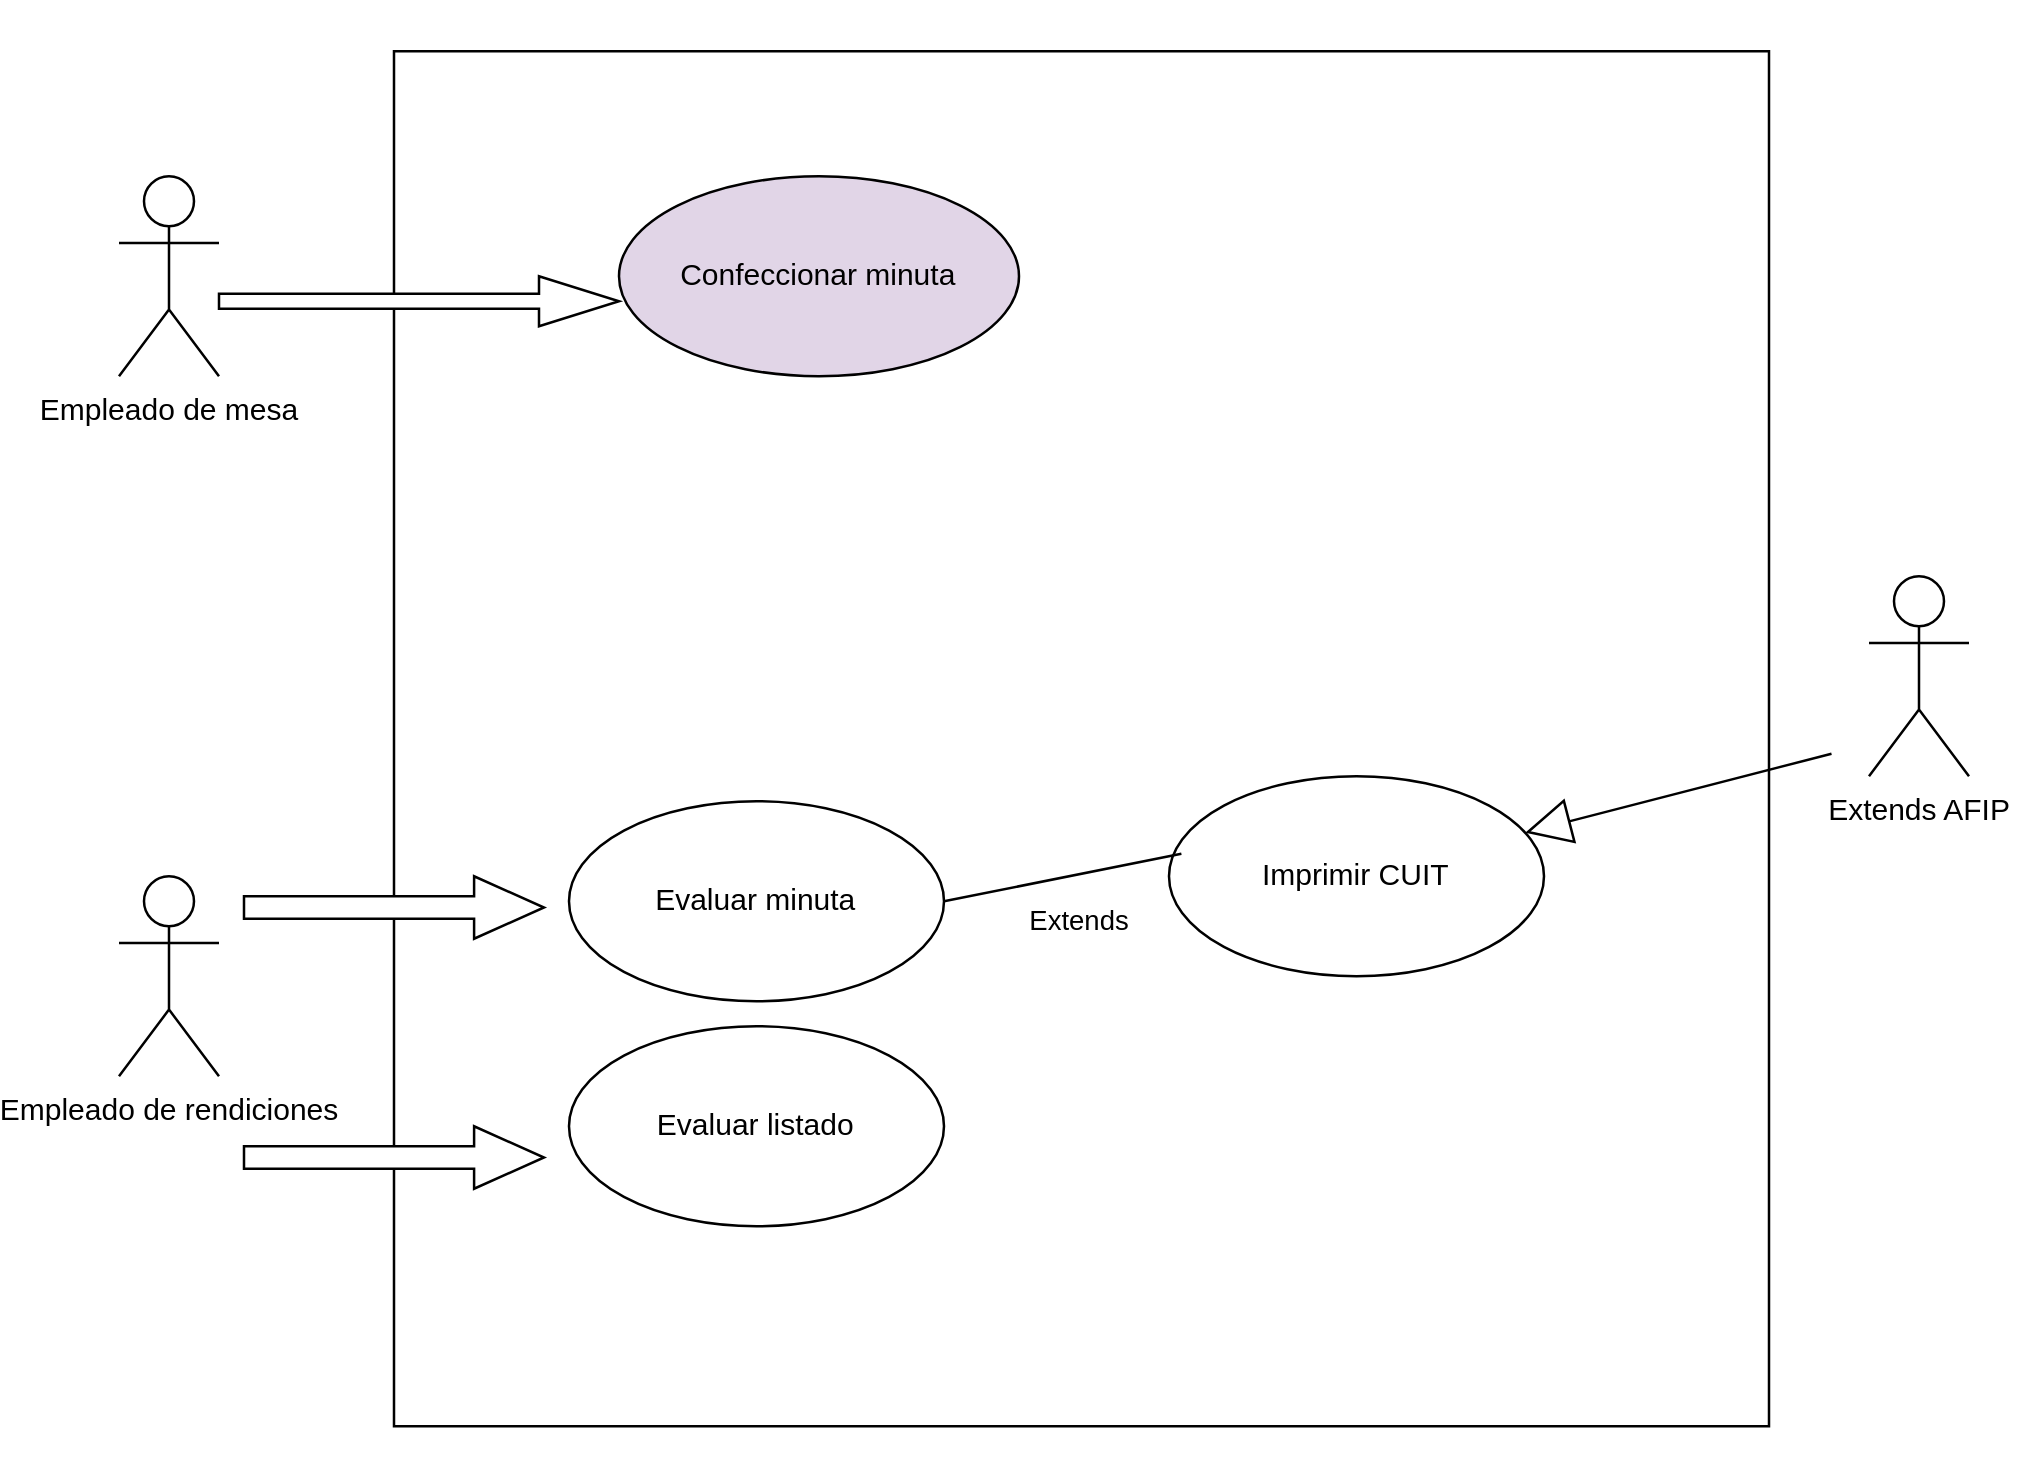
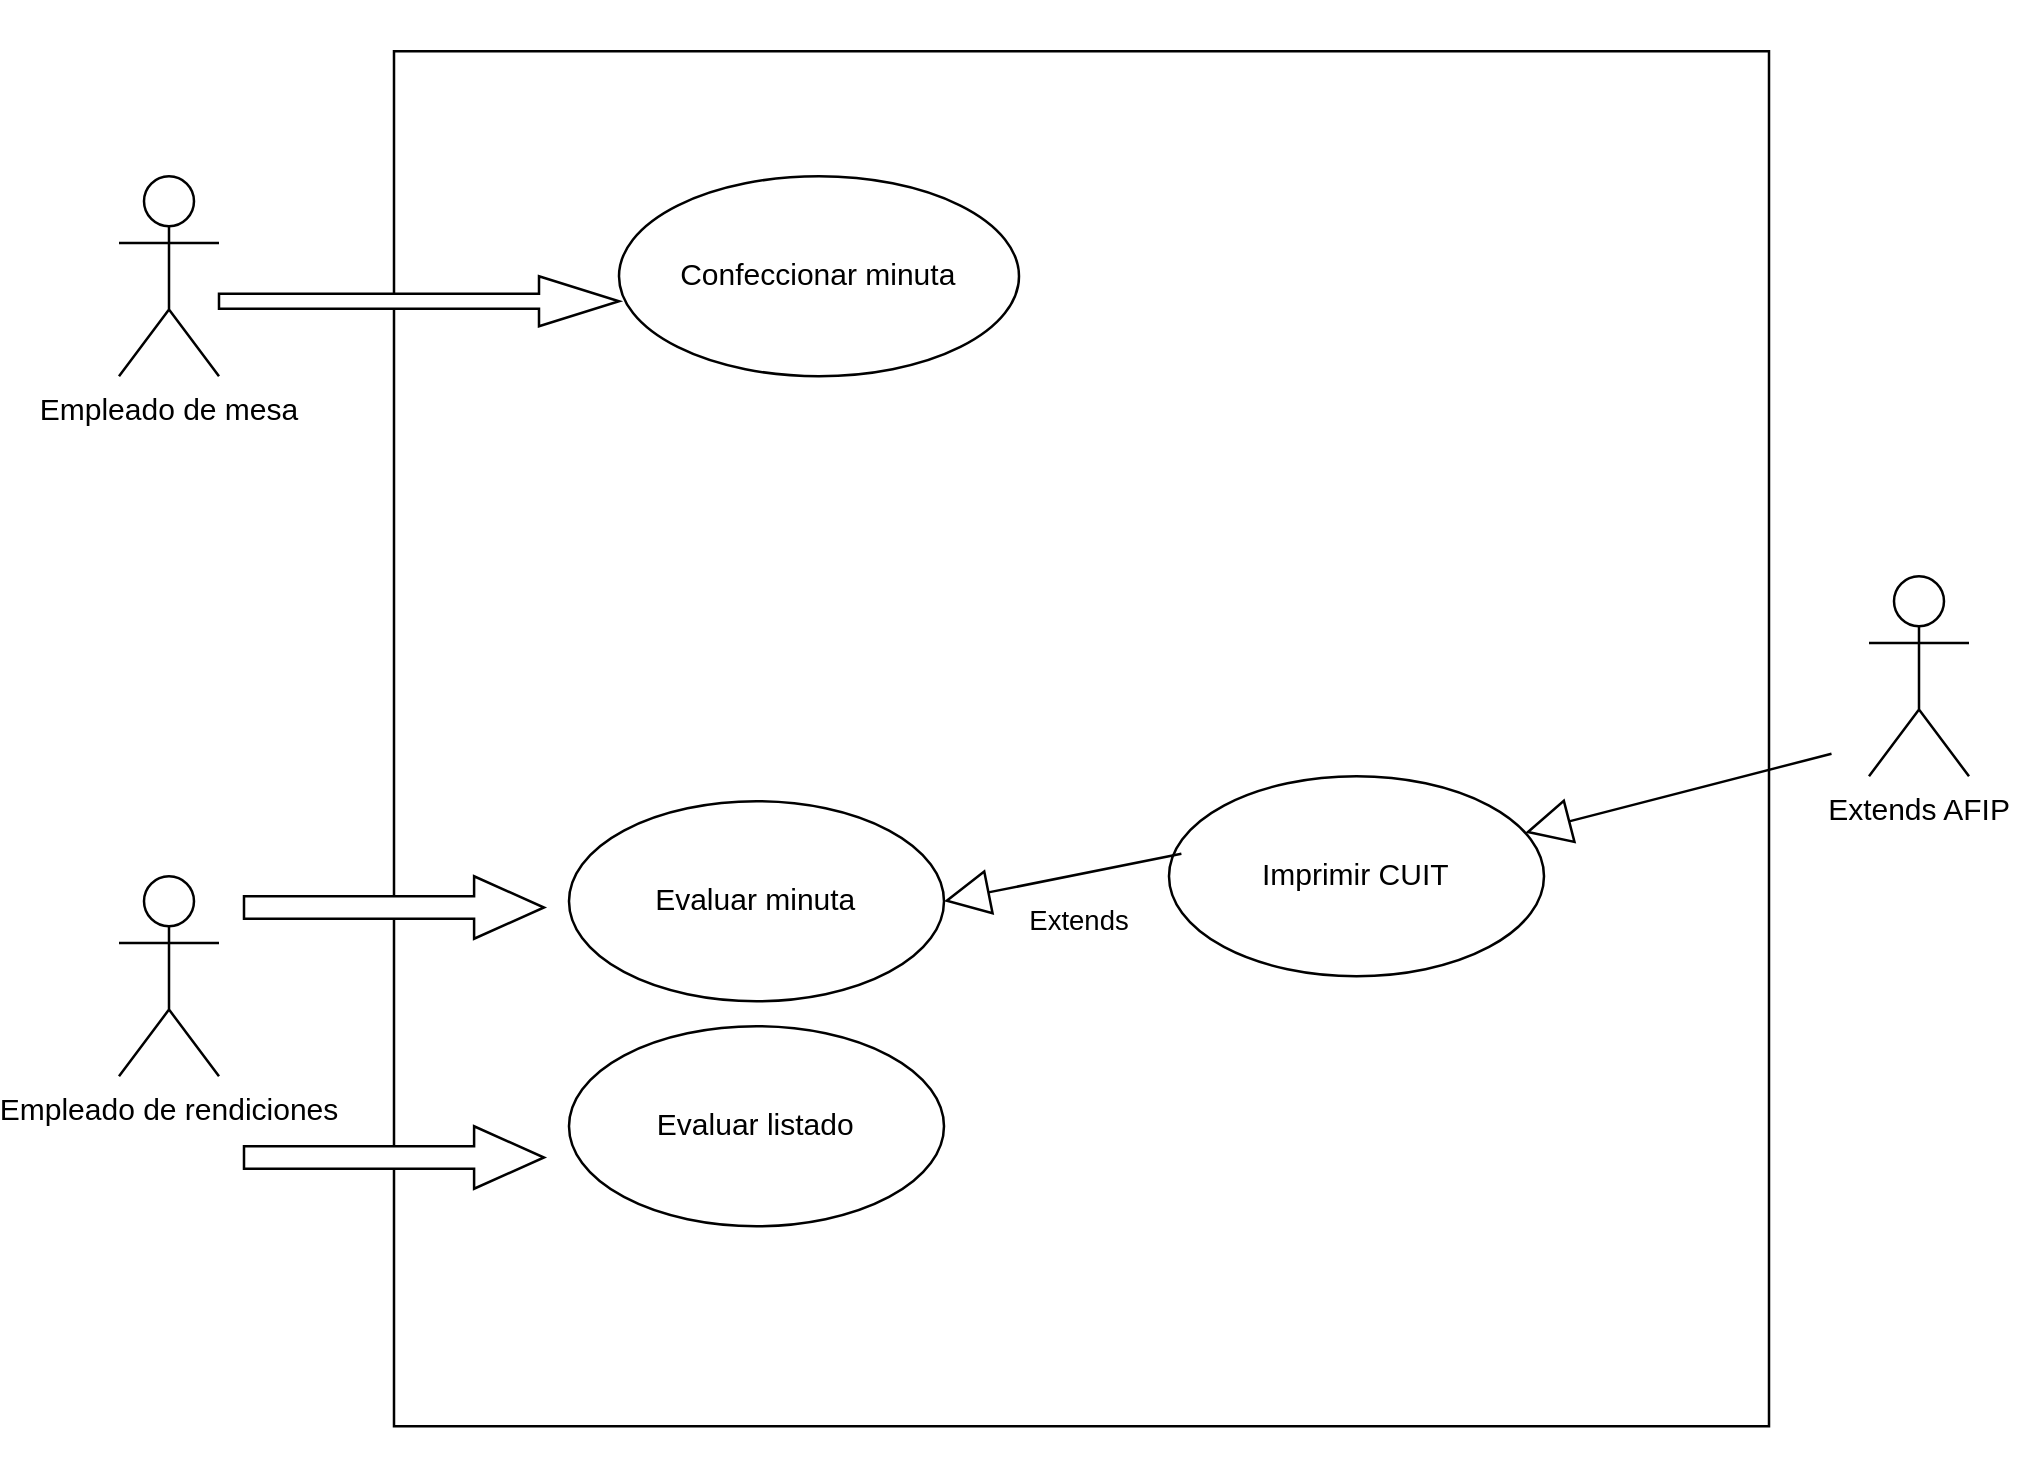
  <mxCell id="0" />
  <mxCell id="1" parent="0" />
  <mxCell id="2" value="Empleado de mesa&lt;div&gt;&lt;br&gt;&lt;/div&gt;" style="shape=umlActor;verticalLabelPosition=bottom;verticalAlign=top;html=1;outlineConnect=0;" vertex="1" parent="1"><mxGeometry x="20" y="70" width="40" height="80" as="geometry" /></mxCell>
  <mxCell id="3" value="" style="whiteSpace=wrap;html=1;aspect=fixed;" vertex="1" parent="1"><mxGeometry x="130" y="20" width="550" height="550" as="geometry" /></mxCell>
  <mxCell id="4" value="Empleado de rendiciones&lt;div&gt;&lt;br&gt;&lt;/div&gt;" style="shape=umlActor;verticalLabelPosition=bottom;verticalAlign=top;html=1;outlineConnect=0;" vertex="1" parent="1"><mxGeometry x="20" y="350" width="40" height="80" as="geometry" /></mxCell>
  <mxCell id="5" value="" style="shape=singleArrow;whiteSpace=wrap;html=1;" vertex="1" parent="1"><mxGeometry x="60" y="110" width="160" height="20" as="geometry" /></mxCell>
  <mxCell id="6" value="" style="shape=singleArrow;whiteSpace=wrap;html=1;arrowWidth=0.36;arrowSize=0.233;" vertex="1" parent="1"><mxGeometry x="70" y="350" width="120" height="25" as="geometry" /></mxCell>
- <mxCell id="7" value="Confeccionar minuta" style="ellipse;whiteSpace=wrap;html=1;fillColor=#e1d5e7;" vertex="1" parent="1"><mxGeometry x="220" y="70" width="160" height="80" as="geometry" /></mxCell>
+ <mxCell id="7" value="Confeccionar minuta" style="ellipse;whiteSpace=wrap;html=1;" vertex="1" parent="1"><mxGeometry x="220" y="70" width="160" height="80" as="geometry" /></mxCell>
  <mxCell id="8" value="Evaluar minuta" style="ellipse;whiteSpace=wrap;html=1;" vertex="1" parent="1"><mxGeometry x="200" y="320" width="150" height="80" as="geometry" /></mxCell>
  <mxCell id="9" value="Evaluar listado" style="ellipse;whiteSpace=wrap;html=1;" vertex="1" parent="1"><mxGeometry x="200" y="410" width="150" height="80" as="geometry" /></mxCell>
  <mxCell id="10" value="" style="shape=singleArrow;whiteSpace=wrap;html=1;arrowWidth=0.36;arrowSize=0.233;" vertex="1" parent="1"><mxGeometry x="70" y="450" width="120" height="25" as="geometry" /></mxCell>
  <mxCell id="11" value="Extends AFIP&lt;div&gt;&lt;br&gt;&lt;div&gt;&lt;br&gt;&lt;/div&gt;&lt;/div&gt;" style="shape=umlActor;verticalLabelPosition=bottom;verticalAlign=top;html=1;outlineConnect=0;" vertex="1" parent="1"><mxGeometry x="720" y="230" width="40" height="80" as="geometry" /></mxCell>
  <mxCell id="12" value="Imprimir CUIT" style="ellipse;whiteSpace=wrap;html=1;" vertex="1" parent="1"><mxGeometry x="440" y="310" width="150" height="80" as="geometry" /></mxCell>
- <mxCell id="13" value="Extends" style="endArrow=none;endSize=16;endFill=0;html=1;rounded=0;entryX=1;entryY=0.5;entryDx=0;entryDy=0;exitX=0.033;exitY=0.388;exitDx=0;exitDy=0;exitPerimeter=0;" edge="1" parent="1" source="12" target="8"><mxGeometry x="-0.077" y="18" width="160" relative="1" as="geometry"><mxPoint x="431.24" y="329.32" as="sourcePoint" /><mxPoint x="410.002" y="389.999" as="targetPoint" /><mxPoint as="offset" /></mxGeometry></mxCell>
+ <mxCell id="13" value="Extends" style="endArrow=block;endSize=16;endFill=0;html=1;rounded=0;entryX=1;entryY=0.5;entryDx=0;entryDy=0;exitX=0.033;exitY=0.388;exitDx=0;exitDy=0;exitPerimeter=0;" edge="1" parent="1" source="12" target="8"><mxGeometry x="-0.077" y="18" width="160" relative="1" as="geometry"><mxPoint x="431.24" y="329.32" as="sourcePoint" /><mxPoint x="410.002" y="389.999" as="targetPoint" /><mxPoint as="offset" /></mxGeometry></mxCell>
  <mxCell id="14" value="" style="endArrow=block;endSize=16;endFill=0;html=1;rounded=0;exitX=0.033;exitY=0.388;exitDx=0;exitDy=0;exitPerimeter=0;" edge="1" parent="1" target="12"><mxGeometry x="-0.077" y="18" width="160" relative="1" as="geometry"><mxPoint x="705" y="301" as="sourcePoint" /><mxPoint x="610" y="320" as="targetPoint" /><mxPoint as="offset" /></mxGeometry></mxCell>
